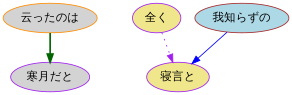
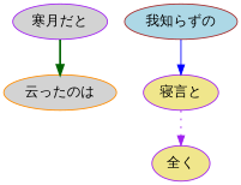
  digraph {
    node [color=purple fillcolor=lightgrey style=filled]
    n1 [label="寒月だと"]
    n2 [color=darkorange label="云ったのは"]
    n3 [fillcolor=khaki label="寝言と"]
    n4 [fillcolor=khaki label="全く"]
    n5 [color=brown fillcolor=lightblue label="我知らずの"]
-   n2 -> n1 [color=darkgreen style=bold]
-   n4 -> n3 [color=purple style=dotted]
+   n1 -> n2 [color=darkgreen style=bold]
+   n3 -> n4 [color=purple style=dotted]
    n5 -> n3 [color=blue style=solid]
  }
